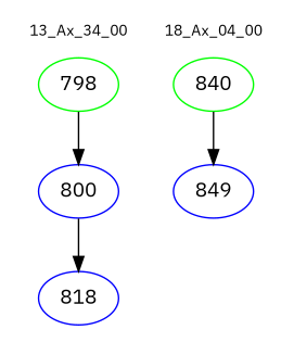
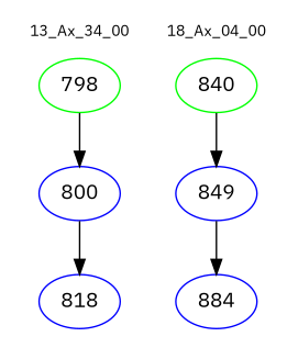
  digraph {
    fontname="IBM Plex Sans"
    node [color=blue fontname="IBM Plex Sans"]
    edge [color=black fontname="IBM Plex Sans"]
    n1 [color=green label=798]
    n2 [label=800]
    n3 [label=818]
    n4 [color=green label=840]
    n5 [label=849]
+   n6 [label=884]
    subgraph cluster_1 {
      color=white
      fontsize=10
      label="13_Ax_34_00"
      n1
      n2
      n3
    }
    subgraph cluster_2 {
      color=white
      fontsize=10
      label="18_Ax_04_00"
      n4
      n5
+     n6
    }
    n1 -> n2
    n2 -> n3
    n4 -> n5
+   n5 -> n6
  }
